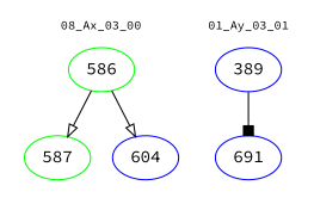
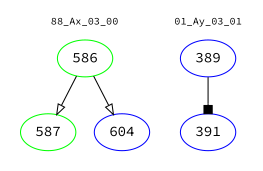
  digraph {
    fontname="Source Code Pro"
    node [color=blue fontname="Source Code Pro"]
    edge [arrowhead=onormal color=black fontname="Source Code Pro"]
    n1 [color=green label=586]
    n2 [color=green label=587]
    n3 [label=604]
    n4 [label=389]
-   n5 [label=691]
+   n5 [label=391]
    subgraph cluster_1 {
      color=white
      fontsize=10
-     label="08_Ax_03_00"
+     label="88_Ax_03_00"
      n1
      n2
      n3
    }
    subgraph cluster_2 {
      color=white
      fontsize=10
      label="01_Ay_03_01"
      n4
      n5
    }
    n1 -> n2
    n1 -> n3
    n4 -> n5 [arrowhead=box]
  }
